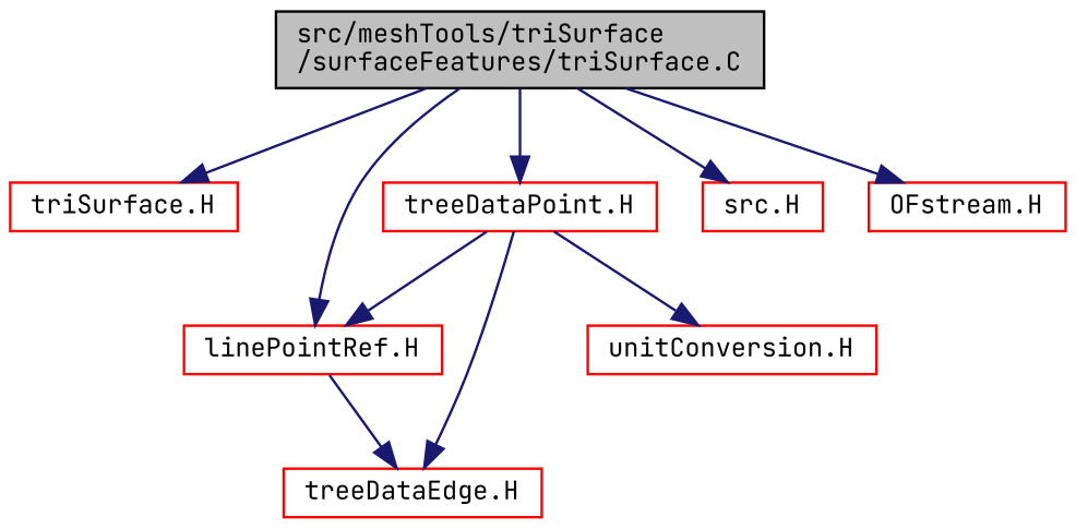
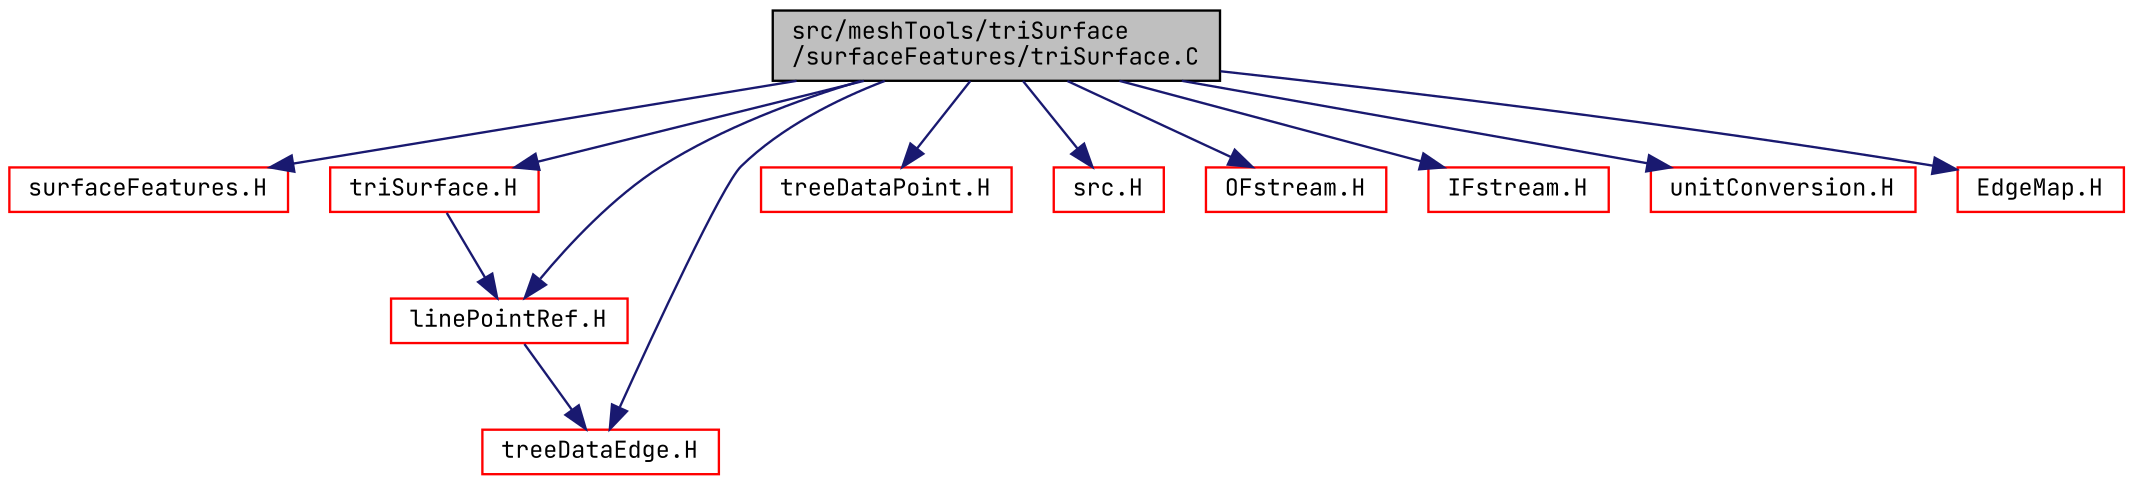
  digraph {
    fontname="JetBrains Mono"
    node [color=red fontname="JetBrains Mono" fontsize=10 shape=record]
    edge [color=midnightblue fontname="JetBrains Mono" fontsize=10 labelfontname=Helvetica labelfontsize=10 style=solid]
    n1 [color=black fillcolor=grey75 fontcolor=black height=0.2 label="src/meshTools/triSurface\l/surfaceFeatures/triSurface.C" style=filled width=0.4]
+   n2 [height=0.2 label="surfaceFeatures.H" width=0.4]
    n3 [height=0.2 label="triSurface.H" width=0.4]
    n4 [height=0.2 label="treeDataEdge.H" width=0.4]
    n5 [height=0.2 label="linePointRef.H" width=0.4]
    n6 [height=0.2 label="treeDataPoint.H" width=0.4]
    n7 [height=0.2 label="src.H" width=0.4]
    n8 [height=0.2 label="OFstream.H" width=0.4]
+   n9 [height=0.2 label="IFstream.H" width=0.4]
    n10 [height=0.2 label="unitConversion.H" width=0.4]
+   n11 [height=0.2 label="EdgeMap.H" width=0.4]
+   n1 -> n2
    n1 -> n3
-   n6 -> n4
+   n1 -> n4
    n1 -> n5
    n1 -> n6
    n1 -> n7
    n1 -> n8
-   n6 -> n10
+   n1 -> n9
+   n1 -> n10
+   n1 -> n11
    n5 -> n4
-   n6 -> n5
+   n3 -> n5
  }
